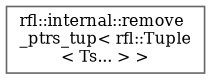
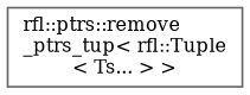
  digraph {
    rankdir=LR
    fontname="DejaVu Serif"
-   n1 [color=grey40 fillcolor=white fontname="DejaVu Serif" fontsize=10 height=0.2 label="rfl::internal::remove\l_ptrs_tup\< rfl::Tuple\l\< Ts... \> \>" shape=box style=filled width=0.4]
+   n1 [color=grey40 fillcolor=white fontname="DejaVu Serif" fontsize=10 height=0.2 label="rfl::ptrs::remove\l_ptrs_tup\< rfl::Tuple\l\< Ts... \> \>" shape=box style=filled width=0.4]
  }
